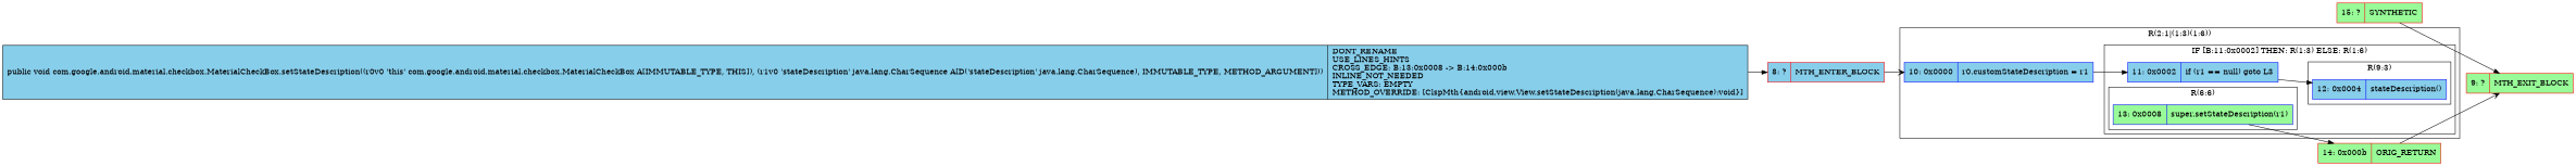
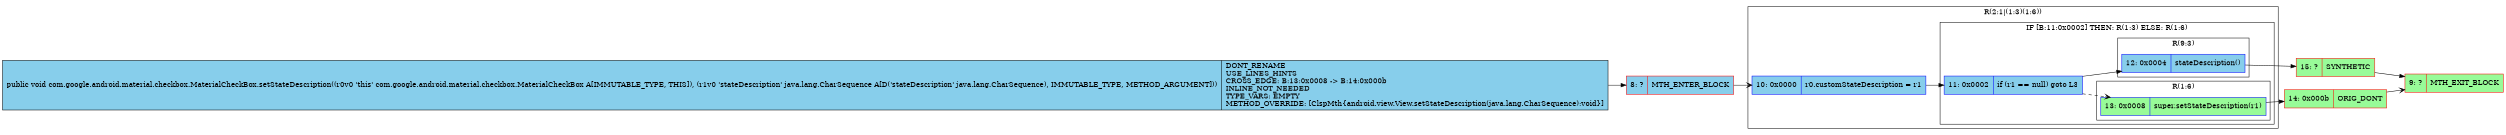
  digraph {
    rankdir=LR
    node [color=blue fillcolor=skyblue shape=record style=filled]
    edge [arrowhead=normal]
    n1 [label="{12\:\ 0x0004|stateDescription()\l}"]
    n2 [fillcolor=palegreen label="{13\:\ 0x0008|super.setStateDescription(r1)\l}"]
    n3 [label="{11\:\ 0x0002|if (r1 == null) goto L3\l}"]
    n4 [label="{10\:\ 0x0000|r0.customStateDescription = r1\l}"]
    n5 [color=red fillcolor=palegreen label="{15\:\ ?|SYNTHETIC\l}"]
-   n6 [color=red fillcolor=palegreen label="{14\:\ 0x000b|ORIG_RETURN\l}"]
+   n6 [color=red fillcolor=palegreen label="{14\:\ 0x000b|ORIG_DONT\l}"]
    n7 [color=red fillcolor=palegreen label="{9\:\ ?|MTH_EXIT_BLOCK\l}"]
    n8 [color=red label="{8\:\ ?|MTH_ENTER_BLOCK\l}"]
    n9 [label="{public void com.google.android.material.checkbox.MaterialCheckBox.setStateDescription((r0v0 'this' com.google.android.material.checkbox.MaterialCheckBox A[IMMUTABLE_TYPE, THIS]), (r1v0 'stateDescription' java.lang.CharSequence A[D('stateDescription' java.lang.CharSequence), IMMUTABLE_TYPE, METHOD_ARGUMENT]))  | DONT_RENAME\lUSE_LINES_HINTS\lCROSS_EDGE: B:13:0x0008 \-\> B:14:0x000b\lINLINE_NOT_NEEDED\lTYPE_VARS: EMPTY\lMETHOD_OVERRIDE: [ClspMth\{android.view.View.setStateDescription(java.lang.CharSequence):void\}]\l}" color=""]
    subgraph cluster_1 {
      label="R(2:1|(1:3)(1:6))"
      n4
      subgraph cluster_2 {
        label="IF [B:11:0x0002] THEN: R(1:3) ELSE: R(1:6)"
        n3
        subgraph cluster_3 {
          label="R(9:3)"
          n1
        }
        subgraph cluster_4 {
-         label="R(6:6)"
+         label="R(1:6)"
          n2
        }
      }
    }
+   n1 -> n5
    n2 -> n6
    n3 -> n1
+   n3 -> n2 [arrowhead=vee style=dashed]
    n4 -> n3
    n5 -> n7
    n6 -> n7 [arrowhead=vee]
    n8 -> n4 [arrowhead=vee]
    n9 -> n8
  }
